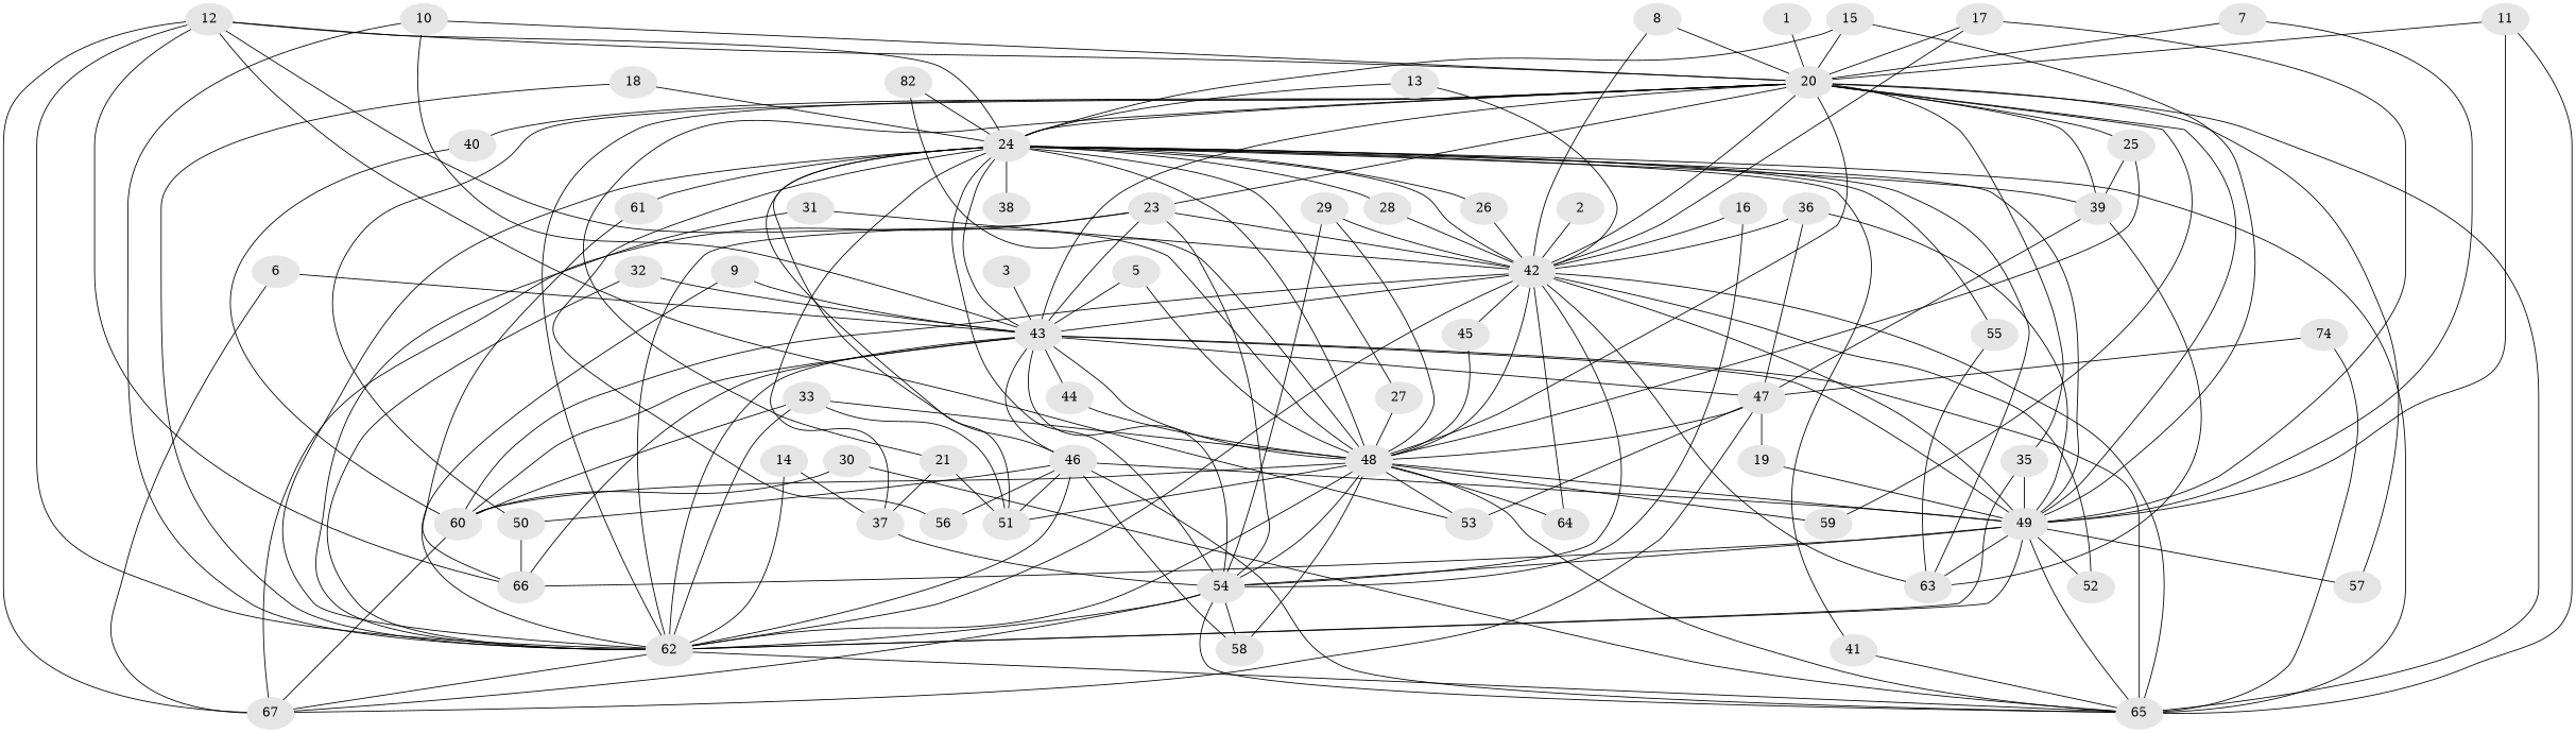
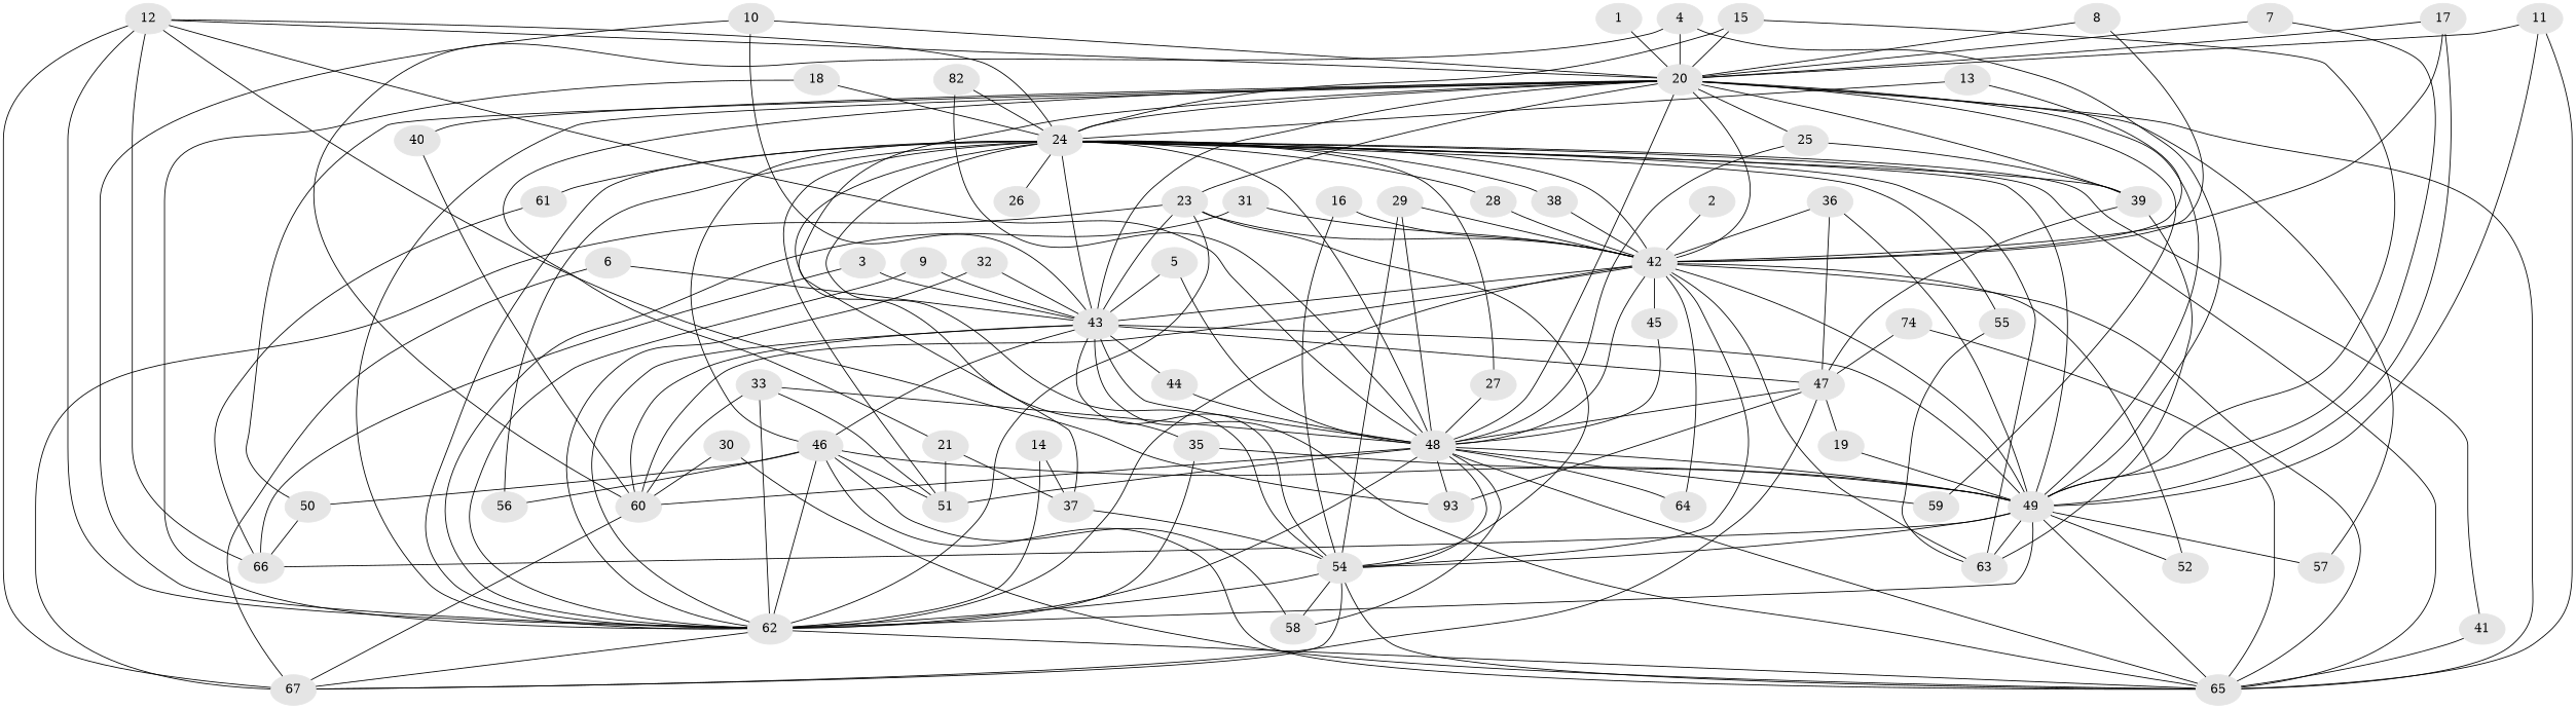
  graph {
    node [color=gray90 style=filled]
    edge [weight=1.0]
    1
    20
    42
    43
    49
    48
    62
    65
    24
    21
    23
    25
    35
    39
    40
    50
    57
    59
    2
    60
    54
    63
    45
    52
    64
    3
    66
    46
    47
    44
+   4
    67
    5
-   53
+   53 [label=93]
    51
    58
    6
    7
    8
    9
    10
    11
    12
    37
    26
    27
    28
    38
    41
    55
    56
    61
    13
    14
    15
    16
    17
    18
    19
    n60 [label=82]
    29
    30
    31
    32
    33
    n66 [label=74]
    36
    1 -- 20
    20 -- 42
    20 -- 43 [weight=2.0]
    20 -- 49
    20 -- 48
    20 -- 62
    20 -- 65 [weight=2.0]
    20 -- 24
    20 -- 21
    20 -- 23
    20 -- 25
    20 -- 35
    20 -- 39
    20 -- 40
    20 -- 50
    20 -- 57
    20 -- 59
    42 -- 43 [weight=2.0]
    42 -- 49
    42 -- 48 [weight=2.0]
    42 -- 62
    42 -- 65
    42 -- 60
    42 -- 54
    42 -- 63 [weight=2.0]
    42 -- 45
    42 -- 52
    42 -- 64
    43 -- 49 [weight=2.0]
    43 -- 48 [weight=2.0]
    43 -- 62 [weight=2.0]
    43 -- 65 [weight=2.0]
    43 -- 60
    43 -- 54 [weight=2.0]
-   43 -- 66
+   3 -- 66
    43 -- 46
    43 -- 47
    43 -- 44
    49 -- 62
    49 -- 65
    49 -- 57
    49 -- 54
    49 -- 63 [weight=2.0]
    49 -- 52
    49 -- 66
    48 -- 49
    48 -- 62 [weight=3.0]
    48 -- 65
    48 -- 59
    48 -- 60
    48 -- 54
    48 -- 64
    48 -- 53
    48 -- 51
    48 -- 58
    62 -- 65
    62 -- 67
    24 -- 42
    24 -- 43 [weight=2.0]
    24 -- 49 [weight=2.0]
    24 -- 48 [weight=2.0]
    24 -- 62 [weight=2.0]
    24 -- 65 [weight=2.0]
    24 -- 39
    24 -- 54 [weight=2.0]
    24 -- 63 [weight=2.0]
    24 -- 46
    24 -- 51
    24 -- 37
    24 -- 26
    24 -- 27
    24 -- 28
    24 -- 38
    24 -- 41
    24 -- 55
    24 -- 56
    24 -- 61 [weight=2.0]
    21 -- 51
    21 -- 37
    23 -- 42
    23 -- 43
    23 -- 62
    23 -- 54
    23 -- 67
    25 -- 48
    25 -- 39
    35 -- 49
    35 -- 62 [weight=2.0]
    39 -- 63
    39 -- 47
    40 -- 60
    50 -- 66
    2 -- 42
    60 -- 67
    54 -- 62 [weight=2.0]
    54 -- 65
    54 -- 67
    54 -- 58
    45 -- 48
    3 -- 43
    46 -- 49
    46 -- 62
    46 -- 65
    46 -- 50
    46 -- 51
    46 -- 58
    46 -- 56
    47 -- 48
    47 -- 67
    47 -- 53
    47 -- 19
    44 -- 48
+   4 -- 20
+   4 -- 49
+   4 -- 60
    5 -- 43
    5 -- 48
    6 -- 43
    6 -- 67
    7 -- 20
    7 -- 49
    8 -- 20
    8 -- 42
    9 -- 43
    9 -- 62
    10 -- 20
    10 -- 43
    10 -- 62
    11 -- 20
    11 -- 49
    11 -- 65
    12 -- 20
    12 -- 48 [weight=2.0]
    12 -- 62 [weight=2.0]
    12 -- 24
    12 -- 66
    12 -- 67 [weight=2.0]
    12 -- 53
    37 -- 54
-   26 -- 42
+   38 -- 42
    27 -- 48
    28 -- 42
    41 -- 65
    55 -- 63
    61 -- 66
    13 -- 42
    13 -- 24
    14 -- 62
    14 -- 37
    15 -- 20
    15 -- 49
    15 -- 24
    16 -- 42
    16 -- 54
    17 -- 20
    17 -- 42
    17 -- 49
    18 -- 62
    18 -- 24
    19 -- 49 [weight=2.0]
    n60 -- 48
    n60 -- 24
    29 -- 42
    29 -- 48
    29 -- 54
    30 -- 65
    30 -- 60
    31 -- 42
    31 -- 62
    32 -- 43
    32 -- 62
    33 -- 48
    33 -- 62
    33 -- 60
    33 -- 51
    n66 -- 65
    n66 -- 47
    36 -- 42
    36 -- 49
    36 -- 47
  }
